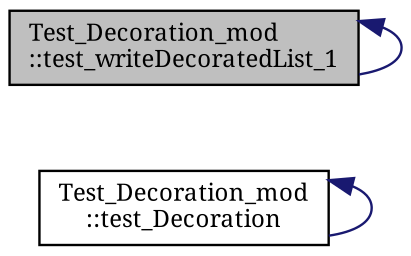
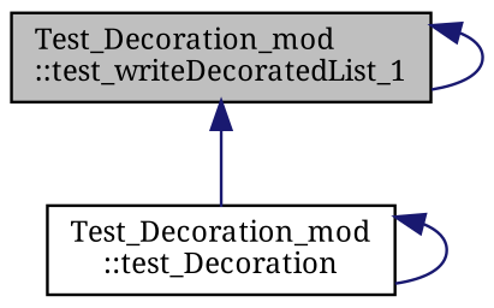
  digraph {
    rankdir=TB
    fontname="Noto Serif"
    node [color=black fontname="Noto Serif" fontsize=10 shape=record style=filled]
    edge [color=midnightblue dir=back fontname="Noto Serif" fontsize=10 labelfontname=Helvetica labelfontsize=10 style=solid]
    n1 [fillcolor=grey75 fontcolor=black height=0.2 label="Test_Decoration_mod\l::test_writeDecoratedList_1" width=0.4]
    n2 [fillcolor=white height=0.2 label="Test_Decoration_mod\l::test_Decoration" width=0.4]
    n1 -> n1
+   n1 -> n2
    n2 -> n2
  }
